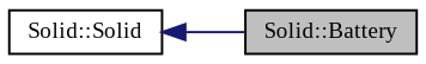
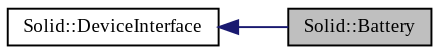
  digraph {
    rankdir=LR
    fontname="Liberation Serif"
    node [color=black fontname="Liberation Serif" fontsize=10 shape=record style=filled]
    n1 [fillcolor=grey75 fontcolor=black height=0.2 label="Solid::Battery" width=0.4]
-   n2 [fillcolor=white height=0.2 label="Solid::Solid" width=0.4]
+   n2 [fillcolor=white height=0.2 label="Solid::DeviceInterface" width=0.4]
    n2 -> n1 [color=midnightblue dir=back fontname="Liberation Serif" fontsize=10 labelfontname=Helvetica labelfontsize=10 style=solid]
  }
